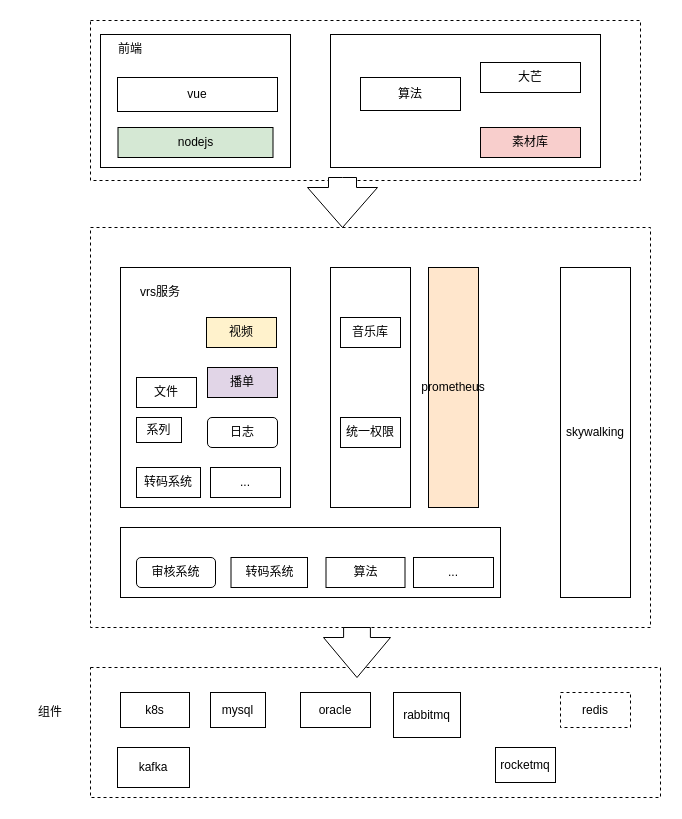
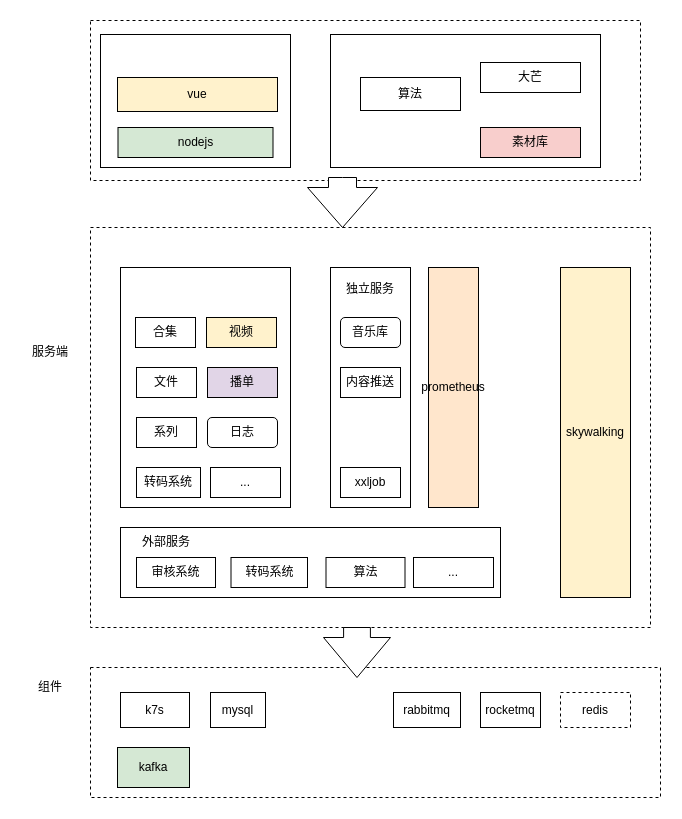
  <mxCell id="0" />
  <mxCell id="1" parent="0" />
  <mxCell id="2" value="" style="rounded=0;whiteSpace=wrap;html=1;dashed=1;" parent="1" vertex="1"><mxGeometry x="90" y="20" width="550" height="160" as="geometry" /></mxCell>
  <mxCell id="3" value="" style="rounded=0;whiteSpace=wrap;html=1;dashed=1;" parent="1" vertex="1"><mxGeometry x="90" y="227" width="560" height="400" as="geometry" /></mxCell>
+ <mxCell id="4" value="服务端" style="text;html=1;strokeColor=none;fillColor=none;align=center;verticalAlign=middle;whiteSpace=wrap;rounded=0;dashed=1;" parent="1" vertex="1"><mxGeometry x="20" y="337" width="60" height="30" as="geometry" /></mxCell>
  <mxCell id="5" value="" style="rounded=0;whiteSpace=wrap;html=1;" parent="1" vertex="1"><mxGeometry x="120" y="267" width="170" height="240" as="geometry" /></mxCell>
- <mxCell id="6" value="vrs服务" style="text;html=1;strokeColor=none;fillColor=none;align=center;verticalAlign=middle;whiteSpace=wrap;rounded=0;" parent="1" vertex="1"><mxGeometry x="130" y="277" width="60" height="30" as="geometry" /></mxCell>
+ <mxCell id="7" value="合集" style="rounded=0;whiteSpace=wrap;html=1;" parent="1" vertex="1"><mxGeometry x="135" y="317" width="60" height="30" as="geometry" /></mxCell>
  <mxCell id="8" value="视频" style="rounded=0;whiteSpace=wrap;html=1;fillColor=#fff2cc;" parent="1" vertex="1"><mxGeometry x="206" y="317" width="70" height="30" as="geometry" /></mxCell>
- <mxCell id="9" value="文件" style="rounded=0;whiteSpace=wrap;html=1;" parent="1" vertex="1"><mxGeometry x="136" y="377" width="60" height="30" as="geometry" /></mxCell>
+ <mxCell id="9" value="文件" style="rounded=0;whiteSpace=wrap;html=1;" parent="1" vertex="1"><mxGeometry x="136" y="367" width="60" height="30" as="geometry" /></mxCell>
  <mxCell id="10" value="播单" style="rounded=0;whiteSpace=wrap;html=1;fillColor=#e1d5e7;" parent="1" vertex="1"><mxGeometry x="207" y="367" width="70" height="30" as="geometry" /></mxCell>
- <mxCell id="11" value="系列" style="rounded=0;whiteSpace=wrap;html=1;" parent="1" vertex="1"><mxGeometry x="136" y="417" width="45" height="25" as="geometry" /></mxCell>
+ <mxCell id="11" value="系列" style="rounded=0;whiteSpace=wrap;html=1;" parent="1" vertex="1"><mxGeometry x="136" y="417" width="60" height="30" as="geometry" /></mxCell>
  <mxCell id="12" value="" style="rounded=0;whiteSpace=wrap;html=1;" parent="1" vertex="1"><mxGeometry x="120" y="527" width="380" height="70" as="geometry" /></mxCell>
- <mxCell id="14" value="审核系统" style="whiteSpace=wrap;html=1;rounded=1;" parent="1" vertex="1"><mxGeometry x="136" y="557" width="79" height="30" as="geometry" /></mxCell>
+ <mxCell id="13" value="外部服务" style="text;html=1;strokeColor=none;fillColor=none;align=center;verticalAlign=middle;whiteSpace=wrap;rounded=0;" parent="1" vertex="1"><mxGeometry x="136" y="527" width="60" height="30" as="geometry" /></mxCell>
+ <mxCell id="14" value="审核系统" style="rounded=0;whiteSpace=wrap;html=1;" parent="1" vertex="1"><mxGeometry x="136" y="557" width="79" height="30" as="geometry" /></mxCell>
  <mxCell id="15" value="转码系统" style="rounded=0;whiteSpace=wrap;html=1;" parent="1" vertex="1"><mxGeometry x="230.5" y="557" width="76.5" height="30" as="geometry" /></mxCell>
  <mxCell id="16" value="算法" style="rounded=0;whiteSpace=wrap;html=1;" parent="1" vertex="1"><mxGeometry x="325.5" y="557" width="79" height="30" as="geometry" /></mxCell>
  <mxCell id="17" value="日志" style="whiteSpace=wrap;html=1;rounded=1;" parent="1" vertex="1"><mxGeometry x="207" y="417" width="70" height="30" as="geometry" /></mxCell>
  <mxCell id="18" value="..." style="rounded=0;whiteSpace=wrap;html=1;" parent="1" vertex="1"><mxGeometry x="413" y="557" width="80" height="30" as="geometry" /></mxCell>
  <mxCell id="19" value="" style="rounded=0;whiteSpace=wrap;html=1;" parent="1" vertex="1"><mxGeometry x="330" y="267" width="80" height="240" as="geometry" /></mxCell>
- <mxCell id="21" value="音乐库" style="rounded=0;whiteSpace=wrap;html=1;" parent="1" vertex="1"><mxGeometry x="340" y="317" width="60" height="30" as="geometry" /></mxCell>
+ <mxCell id="20" value="独立服务" style="text;html=1;strokeColor=none;fillColor=none;align=center;verticalAlign=middle;whiteSpace=wrap;rounded=0;" parent="1" vertex="1"><mxGeometry x="340" y="274" width="60" height="30" as="geometry" /></mxCell>
+ <mxCell id="21" value="音乐库" style="whiteSpace=wrap;html=1;rounded=1;" parent="1" vertex="1"><mxGeometry x="340" y="317" width="60" height="30" as="geometry" /></mxCell>
+ <mxCell id="22" value="内容推送" style="rounded=0;whiteSpace=wrap;html=1;" parent="1" vertex="1"><mxGeometry x="340" y="367" width="60" height="30" as="geometry" /></mxCell>
  <mxCell id="23" value="转码系统" style="rounded=0;whiteSpace=wrap;html=1;" parent="1" vertex="1"><mxGeometry x="136" y="467" width="64" height="30" as="geometry" /></mxCell>
- <mxCell id="24" value="统一权限" style="rounded=0;whiteSpace=wrap;html=1;" parent="1" vertex="1"><mxGeometry x="340" y="417" width="60" height="30" as="geometry" /></mxCell>
+ <mxCell id="25" value="xxljob" style="rounded=0;whiteSpace=wrap;html=1;" parent="1" vertex="1"><mxGeometry x="340" y="467" width="60" height="30" as="geometry" /></mxCell>
  <mxCell id="26" value="prometheus" style="rounded=0;whiteSpace=wrap;html=1;fillColor=#ffe6cc;" parent="1" vertex="1"><mxGeometry x="428" y="267" width="50" height="240" as="geometry" /></mxCell>
- <mxCell id="27" value="skywalking" style="rounded=0;whiteSpace=wrap;html=1;" parent="1" vertex="1"><mxGeometry x="560" y="267" width="70" height="330" as="geometry" /></mxCell>
+ <mxCell id="27" value="skywalking" style="rounded=0;whiteSpace=wrap;html=1;fillColor=#fff2cc;" parent="1" vertex="1"><mxGeometry x="560" y="267" width="70" height="330" as="geometry" /></mxCell>
  <mxCell id="28" value="..." style="rounded=0;whiteSpace=wrap;html=1;" parent="1" vertex="1"><mxGeometry x="210" y="467" width="70" height="30" as="geometry" /></mxCell>
  <mxCell id="29" value="" style="rounded=0;whiteSpace=wrap;html=1;dashed=1;" parent="1" vertex="1"><mxGeometry x="90" y="667" width="570" height="130" as="geometry" /></mxCell>
- <mxCell id="30" value="组件" style="text;html=1;strokeColor=none;fillColor=none;align=center;verticalAlign=middle;whiteSpace=wrap;rounded=0;dashed=1;" parent="1" vertex="1"><mxGeometry x="20" y="697" width="60" height="30" as="geometry" /></mxCell>
- <mxCell id="31" value="k8s" style="rounded=0;whiteSpace=wrap;html=1;" parent="1" vertex="1"><mxGeometry x="120" y="692" width="69" height="35" as="geometry" /></mxCell>
+ <mxCell id="30" value="组件" style="text;html=1;strokeColor=none;fillColor=none;align=center;verticalAlign=middle;whiteSpace=wrap;rounded=0;dashed=1;" parent="1" vertex="1"><mxGeometry x="20" y="672" width="60" height="30" as="geometry" /></mxCell>
+ <mxCell id="31" value="k7s" style="rounded=0;whiteSpace=wrap;html=1;" parent="1" vertex="1"><mxGeometry x="120" y="692" width="69" height="35" as="geometry" /></mxCell>
  <mxCell id="32" value="mysql" style="rounded=0;whiteSpace=wrap;html=1;" parent="1" vertex="1"><mxGeometry x="210" y="692" width="55" height="35" as="geometry" /></mxCell>
- <mxCell id="33" value="oracle" style="rounded=0;whiteSpace=wrap;html=1;" parent="1" vertex="1"><mxGeometry x="300" y="692" width="70" height="35" as="geometry" /></mxCell>
- <mxCell id="34" value="rabbitmq" style="rounded=0;whiteSpace=wrap;html=1;" parent="1" vertex="1"><mxGeometry x="393" y="692" width="67" height="45" as="geometry" /></mxCell>
- <mxCell id="35" value="rocketmq" style="rounded=0;whiteSpace=wrap;html=1;" parent="1" vertex="1"><mxGeometry x="495" y="747" width="60" height="35" as="geometry" /></mxCell>
+ <mxCell id="34" value="rabbitmq" style="rounded=0;whiteSpace=wrap;html=1;" parent="1" vertex="1"><mxGeometry x="393" y="692" width="67" height="35" as="geometry" /></mxCell>
+ <mxCell id="35" value="rocketmq" style="rounded=0;whiteSpace=wrap;html=1;" parent="1" vertex="1"><mxGeometry x="480" y="692" width="60" height="35" as="geometry" /></mxCell>
  <mxCell id="36" value="redis" style="rounded=0;whiteSpace=wrap;html=1;dashed=1;" parent="1" vertex="1"><mxGeometry x="560" y="692" width="70" height="35" as="geometry" /></mxCell>
  <mxCell id="37" value="" style="rounded=0;whiteSpace=wrap;html=1;" parent="1" vertex="1"><mxGeometry x="100" y="34" width="190" height="133" as="geometry" /></mxCell>
- <mxCell id="38" value="vue" style="rounded=0;whiteSpace=wrap;html=1;" parent="1" vertex="1"><mxGeometry x="117" y="77" width="160" height="34" as="geometry" /></mxCell>
+ <mxCell id="38" value="vue" style="rounded=0;whiteSpace=wrap;html=1;fillColor=#fff2cc;" parent="1" vertex="1"><mxGeometry x="117" y="77" width="160" height="34" as="geometry" /></mxCell>
  <mxCell id="39" value="nodejs" style="rounded=0;whiteSpace=wrap;html=1;fillColor=#d5e8d4;" parent="1" vertex="1"><mxGeometry x="117.5" y="127" width="155" height="30" as="geometry" /></mxCell>
- <mxCell id="40" value="前端" style="text;html=1;strokeColor=none;fillColor=none;align=center;verticalAlign=middle;whiteSpace=wrap;rounded=0;" parent="1" vertex="1"><mxGeometry x="100" y="34" width="60" height="30" as="geometry" /></mxCell>
  <mxCell id="41" value="" style="rounded=0;whiteSpace=wrap;html=1;" parent="1" vertex="1"><mxGeometry x="330" y="34" width="270" height="133" as="geometry" /></mxCell>
  <mxCell id="42" value="算法" style="rounded=0;whiteSpace=wrap;html=1;" parent="1" vertex="1"><mxGeometry x="360" y="77" width="100" height="33" as="geometry" /></mxCell>
  <mxCell id="43" value="大芒" style="rounded=0;whiteSpace=wrap;html=1;" parent="1" vertex="1"><mxGeometry x="480" y="62" width="100" height="30" as="geometry" /></mxCell>
  <mxCell id="44" value="素材库" style="rounded=0;whiteSpace=wrap;html=1;fillColor=#f8cecc;" parent="1" vertex="1"><mxGeometry x="480" y="127" width="100" height="30" as="geometry" /></mxCell>
- <mxCell id="45" value="kafka" style="rounded=0;whiteSpace=wrap;html=1;" parent="1" vertex="1"><mxGeometry x="117" y="747" width="72" height="40" as="geometry" /></mxCell>
+ <mxCell id="45" value="kafka" style="rounded=0;whiteSpace=wrap;html=1;fillColor=#d5e8d4;" parent="1" vertex="1"><mxGeometry x="117" y="747" width="72" height="40" as="geometry" /></mxCell>
  <mxCell id="46" value="" style="html=1;shadow=0;dashed=0;align=center;verticalAlign=middle;shape=mxgraph.arrows2.arrow;dy=0.6;dx=40;direction=south;notch=0;" parent="1" vertex="1"><mxGeometry x="307" y="177" width="70" height="50" as="geometry" /></mxCell>
  <mxCell id="47" value="" style="html=1;shadow=0;dashed=0;align=center;verticalAlign=middle;shape=mxgraph.arrows2.arrow;dy=0.6;dx=40;direction=south;notch=0;" parent="1" vertex="1"><mxGeometry x="323" y="627" width="67" height="50" as="geometry" /></mxCell>
